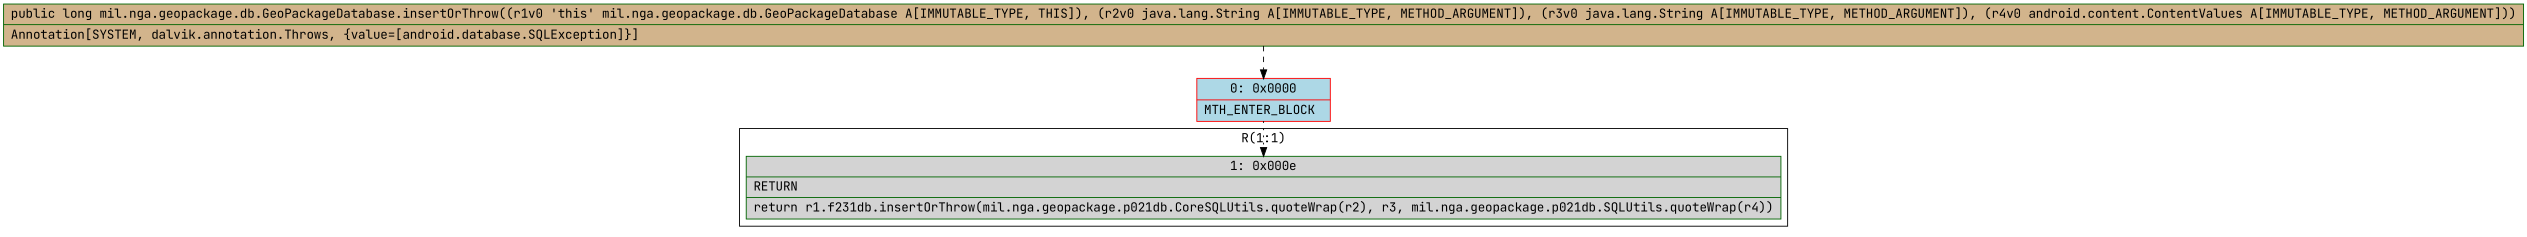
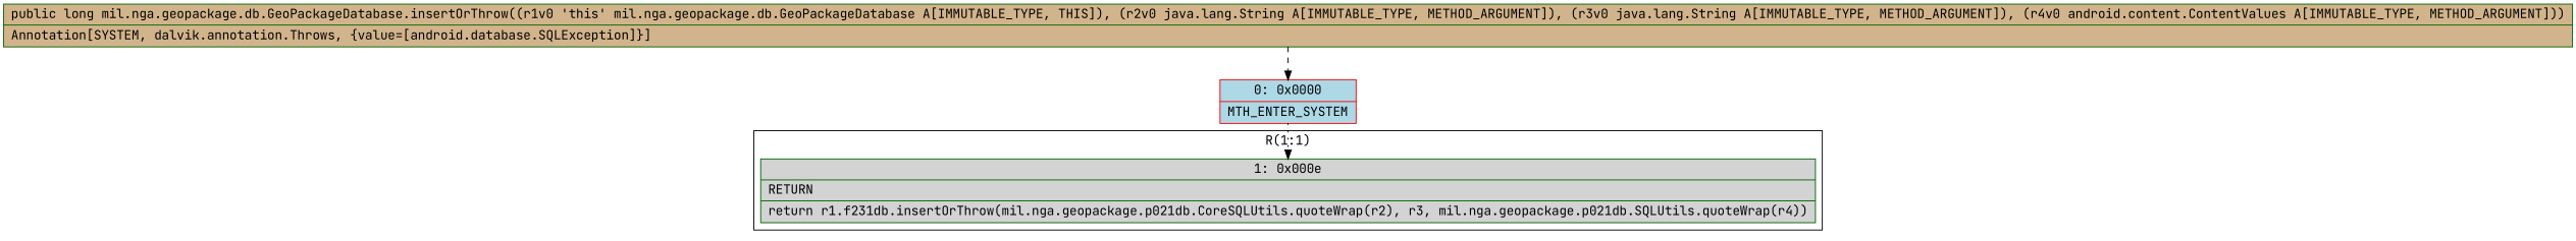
  digraph {
    fontname="JetBrains Mono"
    node [color=darkgreen shape=record style=filled fontname="JetBrains Mono"]
    edge [fontname="JetBrains Mono"]
    n1 [label="{1\:\ 0x000e|RETURN\l|return r1.f231db.insertOrThrow(mil.nga.geopackage.p021db.CoreSQLUtils.quoteWrap(r2), r3, mil.nga.geopackage.p021db.SQLUtils.quoteWrap(r4))\l}" fillcolor=lightgrey]
-   n2 [color=red label="{0\:\ 0x0000|MTH_ENTER_BLOCK\l}" fillcolor=lightblue]
+   n2 [color=red label="{0\:\ 0x0000|MTH_ENTER_SYSTEM\l}" fillcolor=lightblue]
    n3 [label="{public long mil.nga.geopackage.db.GeoPackageDatabase.insertOrThrow((r1v0 'this' mil.nga.geopackage.db.GeoPackageDatabase A[IMMUTABLE_TYPE, THIS]), (r2v0 java.lang.String A[IMMUTABLE_TYPE, METHOD_ARGUMENT]), (r3v0 java.lang.String A[IMMUTABLE_TYPE, METHOD_ARGUMENT]), (r4v0 android.content.ContentValues A[IMMUTABLE_TYPE, METHOD_ARGUMENT]))  | Annotation[SYSTEM, dalvik.annotation.Throws, \{value=[android.database.SQLException]\}]\l}" fillcolor=tan]
    subgraph cluster_1 {
      label="R(1:1)"
      n1
    }
    n2 -> n1 [style=dotted]
    n3 -> n2 [style=dashed]
  }
